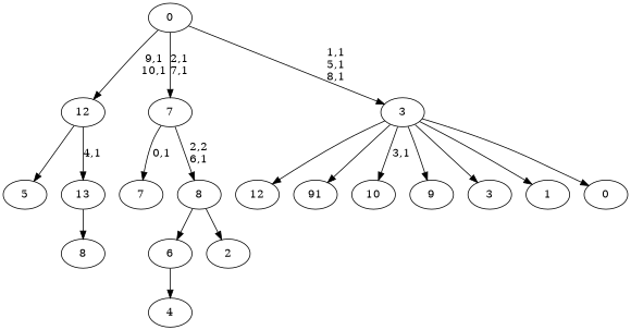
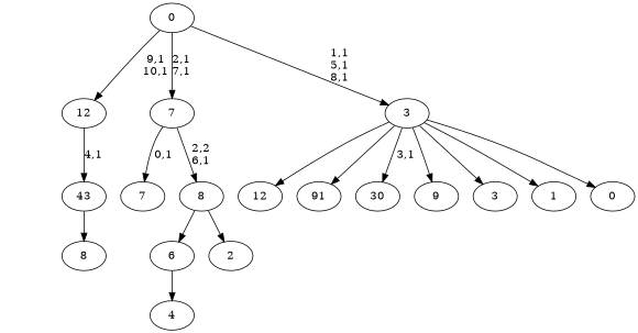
  digraph {
    n1 [label=12]
    n2 [label=91]
-   n3 [label=10]
+   n3 [label=30]
    n4 [label=9]
    n5 [label=8]
    n6 [label=7]
    n7 [label=6]
    n8 [label=4]
-   n9 [label=5]
-   13
+   13 [label=43]
    12
    n12 [label=3]
    n13 [label=2]
    8
    7
    n16 [label=1]
    n17 [label=0]
    3
    0
    n7 -> n8
    13 -> n5
-   12 -> n9
    12 -> 13 [label="4,1"]
    8 -> n7
    8 -> n13
    7 -> n6 [label="0,1"]
    7 -> 8 [label="2,2\n6,1"]
    3 -> n1
    3 -> n2
    3 -> n3 [label="3,1"]
    3 -> n4
    3 -> n12
    3 -> n16
    3 -> n17
    0 -> 12 [label="9,1\n10,1"]
    0 -> 7 [label="2,1\n7,1"]
    0 -> 3 [label="1,1\n5,1\n8,1"]
  }
